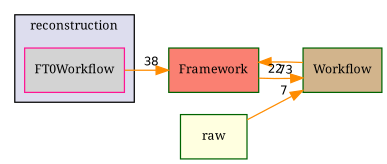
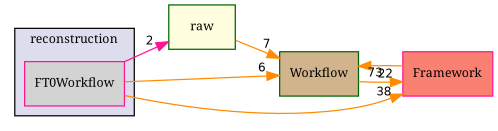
  digraph {
    compound=true
    fontname="Noto Serif"
    rankdir=LR
    node [color=deeppink fontname="Noto Serif" fontsize=10 shape=box style=filled]
    edge [color=darkorange fontname="Noto Serif" labeldistance=1.5 labelfontname=Helvetica labelfontsize=10]
    n1 [fillcolor=lightgrey label=FT0Workflow pencolor=black]
    n2 [color=darkgreen fillcolor=lightyellow label=raw]
-   n3 [color=darkgreen fillcolor=salmon label=Framework]
+   n3 [fillcolor=salmon label=Framework]
    n4 [color=darkgreen fillcolor=tan label=Workflow]
    subgraph cluster_1 {
      bgcolor="#ddddee"
      fontsize=10
      label=reconstruction
      pencolor=black
      n1
    }
+   n1 -> n2 [color=deeppink headlabel=2]
    n1 -> n3 [headlabel=38]
+   n1 -> n4 [headlabel=6]
    n2 -> n4 [headlabel=7]
    n3 -> n4 [headlabel=73]
    n4 -> n3 [headlabel=22]
  }
